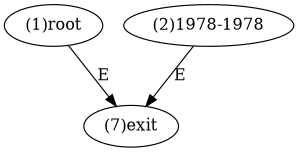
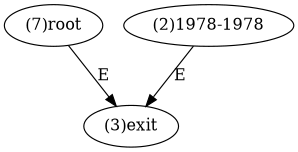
  digraph {
-   n1 [label="(1)root"]
-   n2 [label="(7)exit"]
+   n1 [label="(7)root"]
+   n2 [label="(3)exit"]
    n3 [label="(2)1978-1978"]
    n1 -> n2 [label=E]
    n3 -> n2 [label=E]
  }
